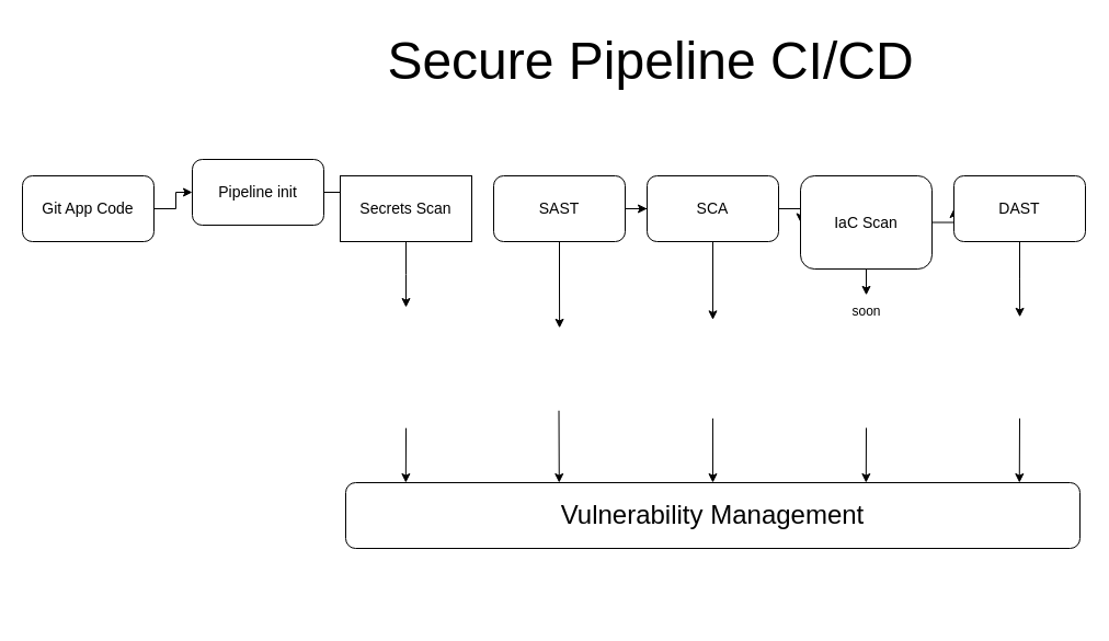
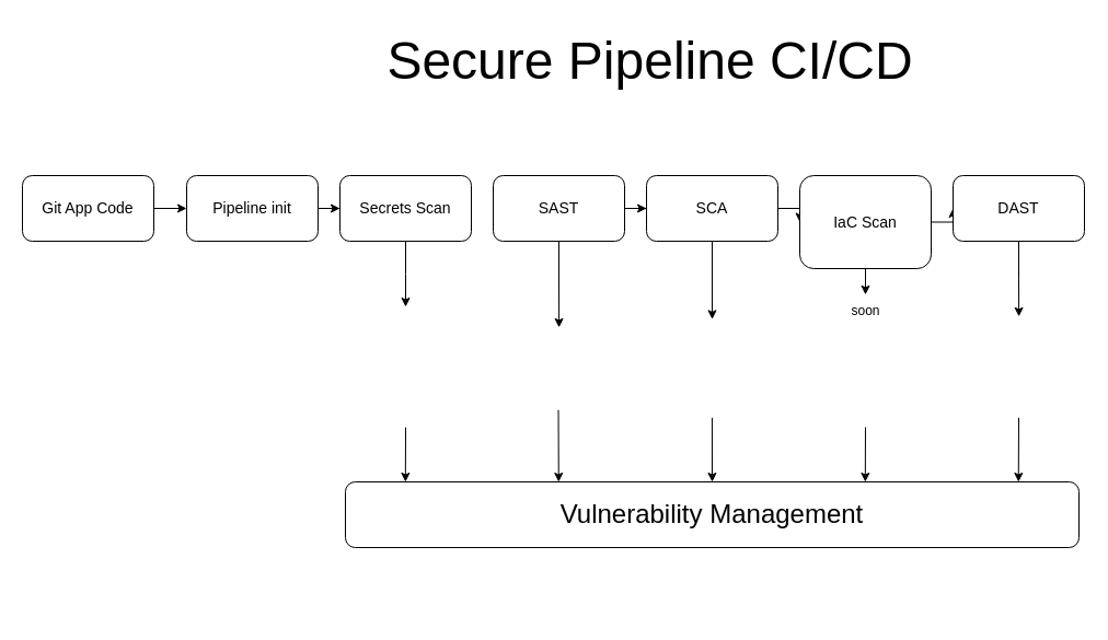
  <mxCell id="0" />
  <mxCell id="1" parent="0" />
  <mxCell id="2" value="" style="edgeStyle=orthogonalEdgeStyle;rounded=0;orthogonalLoop=1;jettySize=auto;html=1;" parent="1" source="3" target="5" edge="1"><mxGeometry relative="1" as="geometry" /></mxCell>
  <mxCell id="3" value="&lt;font style=&quot;font-size: 14px;&quot;&gt;Git App Code&lt;/font&gt;" style="rounded=1;whiteSpace=wrap;html=1;" parent="1" vertex="1"><mxGeometry x="20" y="160" width="120" height="60" as="geometry" /></mxCell>
  <mxCell id="4" value="" style="edgeStyle=orthogonalEdgeStyle;rounded=0;orthogonalLoop=1;jettySize=auto;html=1;" parent="1" source="5" target="7" edge="1"><mxGeometry relative="1" as="geometry" /></mxCell>
- <mxCell id="5" value="&lt;font style=&quot;font-size: 14px;&quot;&gt;Pipeline init&lt;/font&gt;" style="rounded=1;whiteSpace=wrap;html=1;" parent="1" vertex="1"><mxGeometry x="175" y="145" width="120" height="60" as="geometry" /></mxCell>
+ <mxCell id="5" value="&lt;font style=&quot;font-size: 14px;&quot;&gt;Pipeline init&lt;/font&gt;" style="rounded=1;whiteSpace=wrap;html=1;" parent="1" vertex="1"><mxGeometry x="170" y="160" width="120" height="60" as="geometry" /></mxCell>
  <mxCell id="6" value="" style="edgeStyle=orthogonalEdgeStyle;rounded=0;orthogonalLoop=1;jettySize=auto;html=1;" parent="1" source="7" edge="1"><mxGeometry relative="1" as="geometry"><mxPoint x="370" y="280" as="targetPoint" /></mxGeometry></mxCell>
- <mxCell id="7" value="&lt;font style=&quot;font-size: 14px;&quot;&gt;Secrets Scan&lt;/font&gt;" style="whiteSpace=wrap;html=1;rounded=0;" parent="1" vertex="1"><mxGeometry x="310" y="160" width="120" height="60" as="geometry" /></mxCell>
+ <mxCell id="7" value="&lt;font style=&quot;font-size: 14px;&quot;&gt;Secrets Scan&lt;/font&gt;" style="rounded=1;whiteSpace=wrap;html=1;" parent="1" vertex="1"><mxGeometry x="310" y="160" width="120" height="60" as="geometry" /></mxCell>
  <mxCell id="8" value="" style="edgeStyle=orthogonalEdgeStyle;rounded=0;orthogonalLoop=1;jettySize=auto;html=1;" parent="1" source="10" target="13" edge="1"><mxGeometry relative="1" as="geometry" /></mxCell>
  <mxCell id="9" value="" style="edgeStyle=orthogonalEdgeStyle;rounded=0;orthogonalLoop=1;jettySize=auto;html=1;" parent="1" source="10" target="21" edge="1"><mxGeometry relative="1" as="geometry" /></mxCell>
  <mxCell id="10" value="&lt;font style=&quot;font-size: 14px;&quot;&gt;SAST&lt;/font&gt;" style="rounded=1;whiteSpace=wrap;html=1;" parent="1" vertex="1"><mxGeometry x="450" y="160" width="120" height="60" as="geometry" /></mxCell>
  <mxCell id="11" value="" style="edgeStyle=orthogonalEdgeStyle;rounded=0;orthogonalLoop=1;jettySize=auto;html=1;" parent="1" source="13" target="16" edge="1"><mxGeometry relative="1" as="geometry" /></mxCell>
  <mxCell id="12" value="" style="edgeStyle=orthogonalEdgeStyle;rounded=0;orthogonalLoop=1;jettySize=auto;html=1;" parent="1" source="13" target="20" edge="1"><mxGeometry relative="1" as="geometry" /></mxCell>
  <mxCell id="13" value="&lt;font style=&quot;font-size: 14px;&quot;&gt;SCA&lt;/font&gt;" style="rounded=1;whiteSpace=wrap;html=1;" parent="1" vertex="1"><mxGeometry x="590" y="160" width="120" height="60" as="geometry" /></mxCell>
  <mxCell id="14" value="" style="edgeStyle=orthogonalEdgeStyle;rounded=0;orthogonalLoop=1;jettySize=auto;html=1;" parent="1" source="16" target="18" edge="1"><mxGeometry relative="1" as="geometry" /></mxCell>
  <mxCell id="15" value="" style="edgeStyle=orthogonalEdgeStyle;rounded=0;orthogonalLoop=1;jettySize=auto;html=1;" parent="1" source="16" target="25" edge="1"><mxGeometry relative="1" as="geometry" /></mxCell>
  <mxCell id="16" value="&lt;font style=&quot;font-size: 14px;&quot;&gt;IaC Scan&lt;/font&gt;" style="rounded=1;whiteSpace=wrap;html=1;" parent="1" vertex="1"><mxGeometry x="730" y="160" width="120" height="85" as="geometry" /></mxCell>
  <mxCell id="17" value="" style="edgeStyle=orthogonalEdgeStyle;rounded=0;orthogonalLoop=1;jettySize=auto;html=1;" parent="1" source="18" target="23" edge="1"><mxGeometry relative="1" as="geometry" /></mxCell>
  <mxCell id="18" value="&lt;font style=&quot;font-size: 14px;&quot;&gt;DAST&lt;/font&gt;" style="rounded=1;whiteSpace=wrap;html=1;" parent="1" vertex="1"><mxGeometry x="870" y="160" width="120" height="60" as="geometry" /></mxCell>
  <mxCell id="19" value="" style="shape=image;verticalLabelPosition=bottom;labelBackgroundColor=default;verticalAlign=top;aspect=fixed;imageAspect=0;image=https://strikeone.s3.us-east-2.amazonaws.com/website/Git_Leaks_f7d7a9bf95.png;clipPath=inset(13.33% 15.33% 20% 18.67%);" parent="1" vertex="1"><mxGeometry x="320" y="289.04" width="100.13" height="101.14" as="geometry" /></mxCell>
  <mxCell id="20" value="" style="shape=image;verticalLabelPosition=bottom;labelBackgroundColor=default;verticalAlign=top;aspect=fixed;imageAspect=0;image=https://strikeone.s3.us-east-2.amazonaws.com/website/Dependency_Check_7deb0a9d34.png;" parent="1" vertex="1"><mxGeometry x="605" y="291.34" width="90" height="90" as="geometry" /></mxCell>
  <mxCell id="21" value="" style="shape=image;verticalLabelPosition=bottom;labelBackgroundColor=default;verticalAlign=top;aspect=fixed;imageAspect=0;image=https://forwardsecurity.com/wp-content/uploads/2023/03/semgrep-1.png;clipPath=inset(19.14% 0% 19.71% 0%);" parent="1" vertex="1"><mxGeometry x="450.75" y="298.86" width="118.5" height="72.454" as="geometry" /></mxCell>
  <mxCell id="22" value="" style="shape=image;verticalLabelPosition=bottom;labelBackgroundColor=default;verticalAlign=top;aspect=fixed;imageAspect=0;image=https://miro.medium.com/v2/resize:fit:365/1*zEcUVR_Dy2h19HUi4XBJPA.png;" parent="1" vertex="1"><mxGeometry x="737.5" y="280" width="105" height="110.18" as="geometry" /></mxCell>
  <mxCell id="23" value="" style="shape=image;verticalLabelPosition=bottom;labelBackgroundColor=default;verticalAlign=top;aspect=fixed;imageAspect=0;image=https://toolswatch.org/wp-content/uploads/2012/08/zap-banner-square-e1344530293980.png;" parent="1" vertex="1"><mxGeometry x="883.75" y="288.84" width="92.5" height="92.5" as="geometry" /></mxCell>
  <mxCell id="24" value="&lt;font style=&quot;font-size: 48px;&quot;&gt;Secure Pipeline CI/CD&lt;/font&gt;" style="text;html=1;align=center;verticalAlign=middle;resizable=0;points=[];autosize=1;strokeColor=none;fillColor=none;" parent="1" vertex="1"><mxGeometry x="342.5" y="20" width="500" height="70" as="geometry" /></mxCell>
  <mxCell id="25" value="soon" style="text;html=1;align=center;verticalAlign=middle;resizable=0;points=[];autosize=1;strokeColor=none;fillColor=none;" parent="1" vertex="1"><mxGeometry x="765" y="268.86" width="50" height="30" as="geometry" /></mxCell>
  <mxCell id="26" value="&lt;font style=&quot;font-size: 24px;&quot;&gt;Vulnerability Management&lt;/font&gt;" style="rounded=1;whiteSpace=wrap;html=1;" parent="1" vertex="1"><mxGeometry x="315" y="440" width="670" height="60" as="geometry" /></mxCell>
  <mxCell id="27" value="" style="endArrow=classic;html=1;rounded=0;exitX=0.5;exitY=1;exitDx=0;exitDy=0;" parent="1" source="19" edge="1"><mxGeometry width="50" height="50" relative="1" as="geometry"><mxPoint x="369.772" y="399.978" as="sourcePoint" /><mxPoint x="369.82" y="440" as="targetPoint" /></mxGeometry></mxCell>
  <mxCell id="28" value="" style="endArrow=classic;html=1;rounded=0;exitX=0.496;exitY=1.041;exitDx=0;exitDy=0;exitPerimeter=0;" parent="1" source="21" edge="1"><mxGeometry width="50" height="50" relative="1" as="geometry"><mxPoint x="509.95" y="390" as="sourcePoint" /><mxPoint x="509.77" y="440" as="targetPoint" /></mxGeometry></mxCell>
  <mxCell id="29" value="" style="endArrow=classic;html=1;rounded=0;exitX=0.5;exitY=1;exitDx=0;exitDy=0;" parent="1" edge="1"><mxGeometry width="50" height="50" relative="1" as="geometry"><mxPoint x="649.95" y="381.34" as="sourcePoint" /><mxPoint x="650" y="440" as="targetPoint" /></mxGeometry></mxCell>
  <mxCell id="30" value="" style="endArrow=classic;html=1;rounded=0;" parent="1" edge="1"><mxGeometry width="50" height="50" relative="1" as="geometry"><mxPoint x="790" y="390" as="sourcePoint" /><mxPoint x="789.82" y="440" as="targetPoint" /></mxGeometry></mxCell>
  <mxCell id="31" value="" style="endArrow=classic;html=1;rounded=0;exitX=0.5;exitY=1;exitDx=0;exitDy=0;" parent="1" source="23" edge="1"><mxGeometry width="50" height="50" relative="1" as="geometry"><mxPoint x="929.95" y="390" as="sourcePoint" /><mxPoint x="929.77" y="440" as="targetPoint" /></mxGeometry></mxCell>
  <mxCell id="32" value="" style="shape=image;verticalLabelPosition=bottom;labelBackgroundColor=default;verticalAlign=top;aspect=fixed;imageAspect=0;image=https://upload.wikimedia.org/wikipedia/commons/6/61/Defectdojologo.png;" parent="1" vertex="1"><mxGeometry x="430" y="490" width="440" height="72.6" as="geometry" /></mxCell>
  <mxCell id="33" value="" style="shape=image;verticalLabelPosition=bottom;labelBackgroundColor=default;verticalAlign=top;aspect=fixed;imageAspect=0;image=https://blog.4linux.com.br/wp-content/uploads/2017/07/Git_logo.png;" parent="1" vertex="1"><mxGeometry x="41.1" y="236.38" width="77.8" height="32.48" as="geometry" /></mxCell>
  <mxCell id="34" value="" style="shape=image;verticalLabelPosition=bottom;labelBackgroundColor=default;verticalAlign=top;aspect=fixed;imageAspect=0;image=https://cdn-ak.f.st-hatena.com/images/fotolife/I/IgnorantCoder/20230410/20230410170954.png;" parent="1" vertex="1"><mxGeometry x="205" y="228.86" width="50" height="50" as="geometry" /></mxCell>
